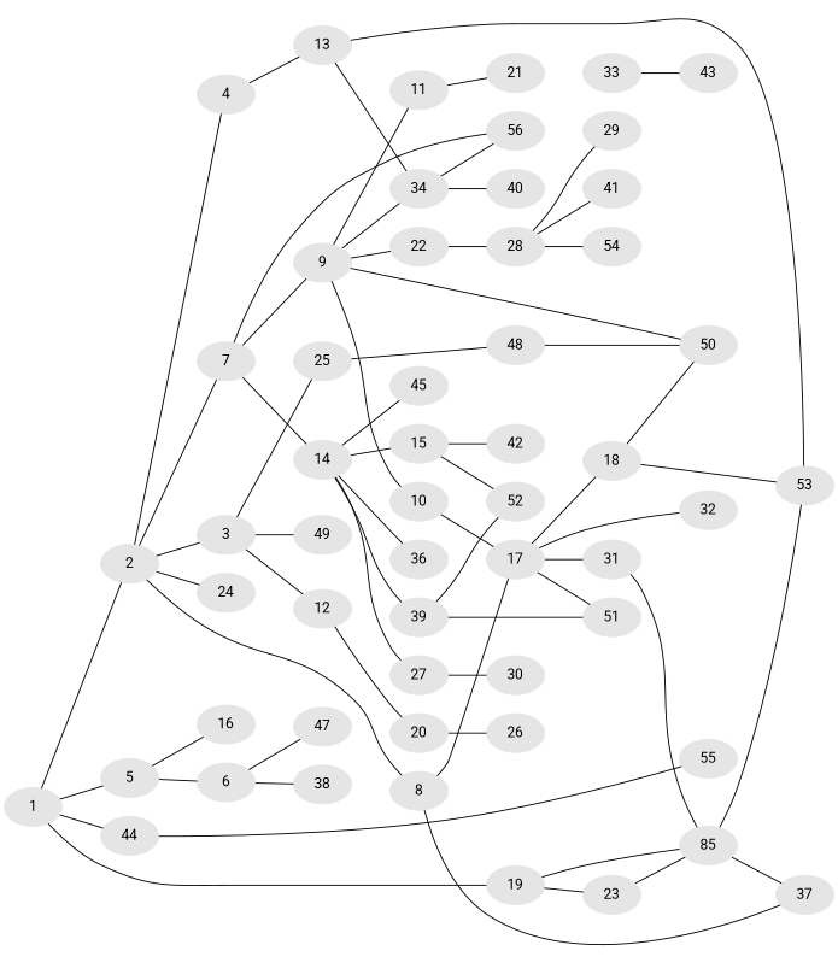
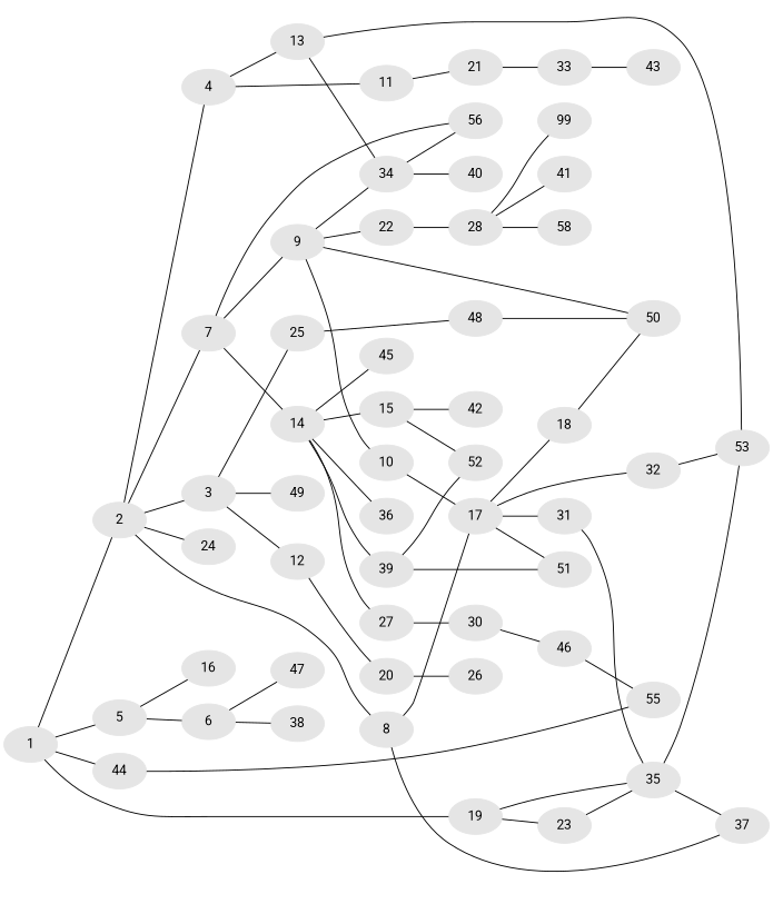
  graph {
    fontname=Roboto
    rankdir=LR
    node [color=gray90 fontname=Roboto style=filled]
    edge [fontname=Roboto weight=1.0]
    1
    2
    5
    19
    44
    3
    4
    7
    8
    24
    6
    16
    23
-   35 [label=85]
+   35
    55
    12
    25
    49
    13
    9
    14
    56
    17
    37
    20
    48
    34
    53
    38
    47
    10
    11
    22
    50
    15
    27
    36
    39
    45
    18
    31
    32
    51
    21
    28
    40
    33
    26
    42
    52
    30
    43
-   29
+   29 [label=99]
    41
-   54
+   54 [label=58]
+   46
    1 -- 2
    1 -- 5
    1 -- 19
    1 -- 44
    2 -- 3
    2 -- 4
    2 -- 7
    2 -- 8
    2 -- 24
    5 -- 6
    5 -- 16
    19 -- 23
    19 -- 35
    44 -- 55
    3 -- 12
    3 -- 25
    3 -- 49
    4 -- 13
    7 -- 9
    7 -- 14
    7 -- 56
    8 -- 17
    8 -- 37
    6 -- 38
    6 -- 47
    23 -- 35
    35 -- 37
    35 -- 53
    12 -- 20
    25 -- 48
    13 -- 34
    13 -- 53
    9 -- 34
    9 -- 10
-   9 -- 11
+   4 -- 11
    9 -- 22
    9 -- 50
    14 -- 15
    14 -- 27
    14 -- 36
    14 -- 39
    14 -- 45
    17 -- 18
    17 -- 31
    17 -- 32
    17 -- 51
    20 -- 26
    48 -- 50
    34 -- 56
    34 -- 40
    10 -- 17
    11 -- 21
    22 -- 28
    15 -- 42
    15 -- 52
    27 -- 30
    39 -- 51 [weight=2.0]
    39 -- 52
    18 -- 50
    31 -- 35
-   18 -- 53
+   32 -- 53
+   21 -- 33
    28 -- 29
    28 -- 41
    28 -- 54
    33 -- 43
+   30 -- 46
+   46 -- 55
  }
